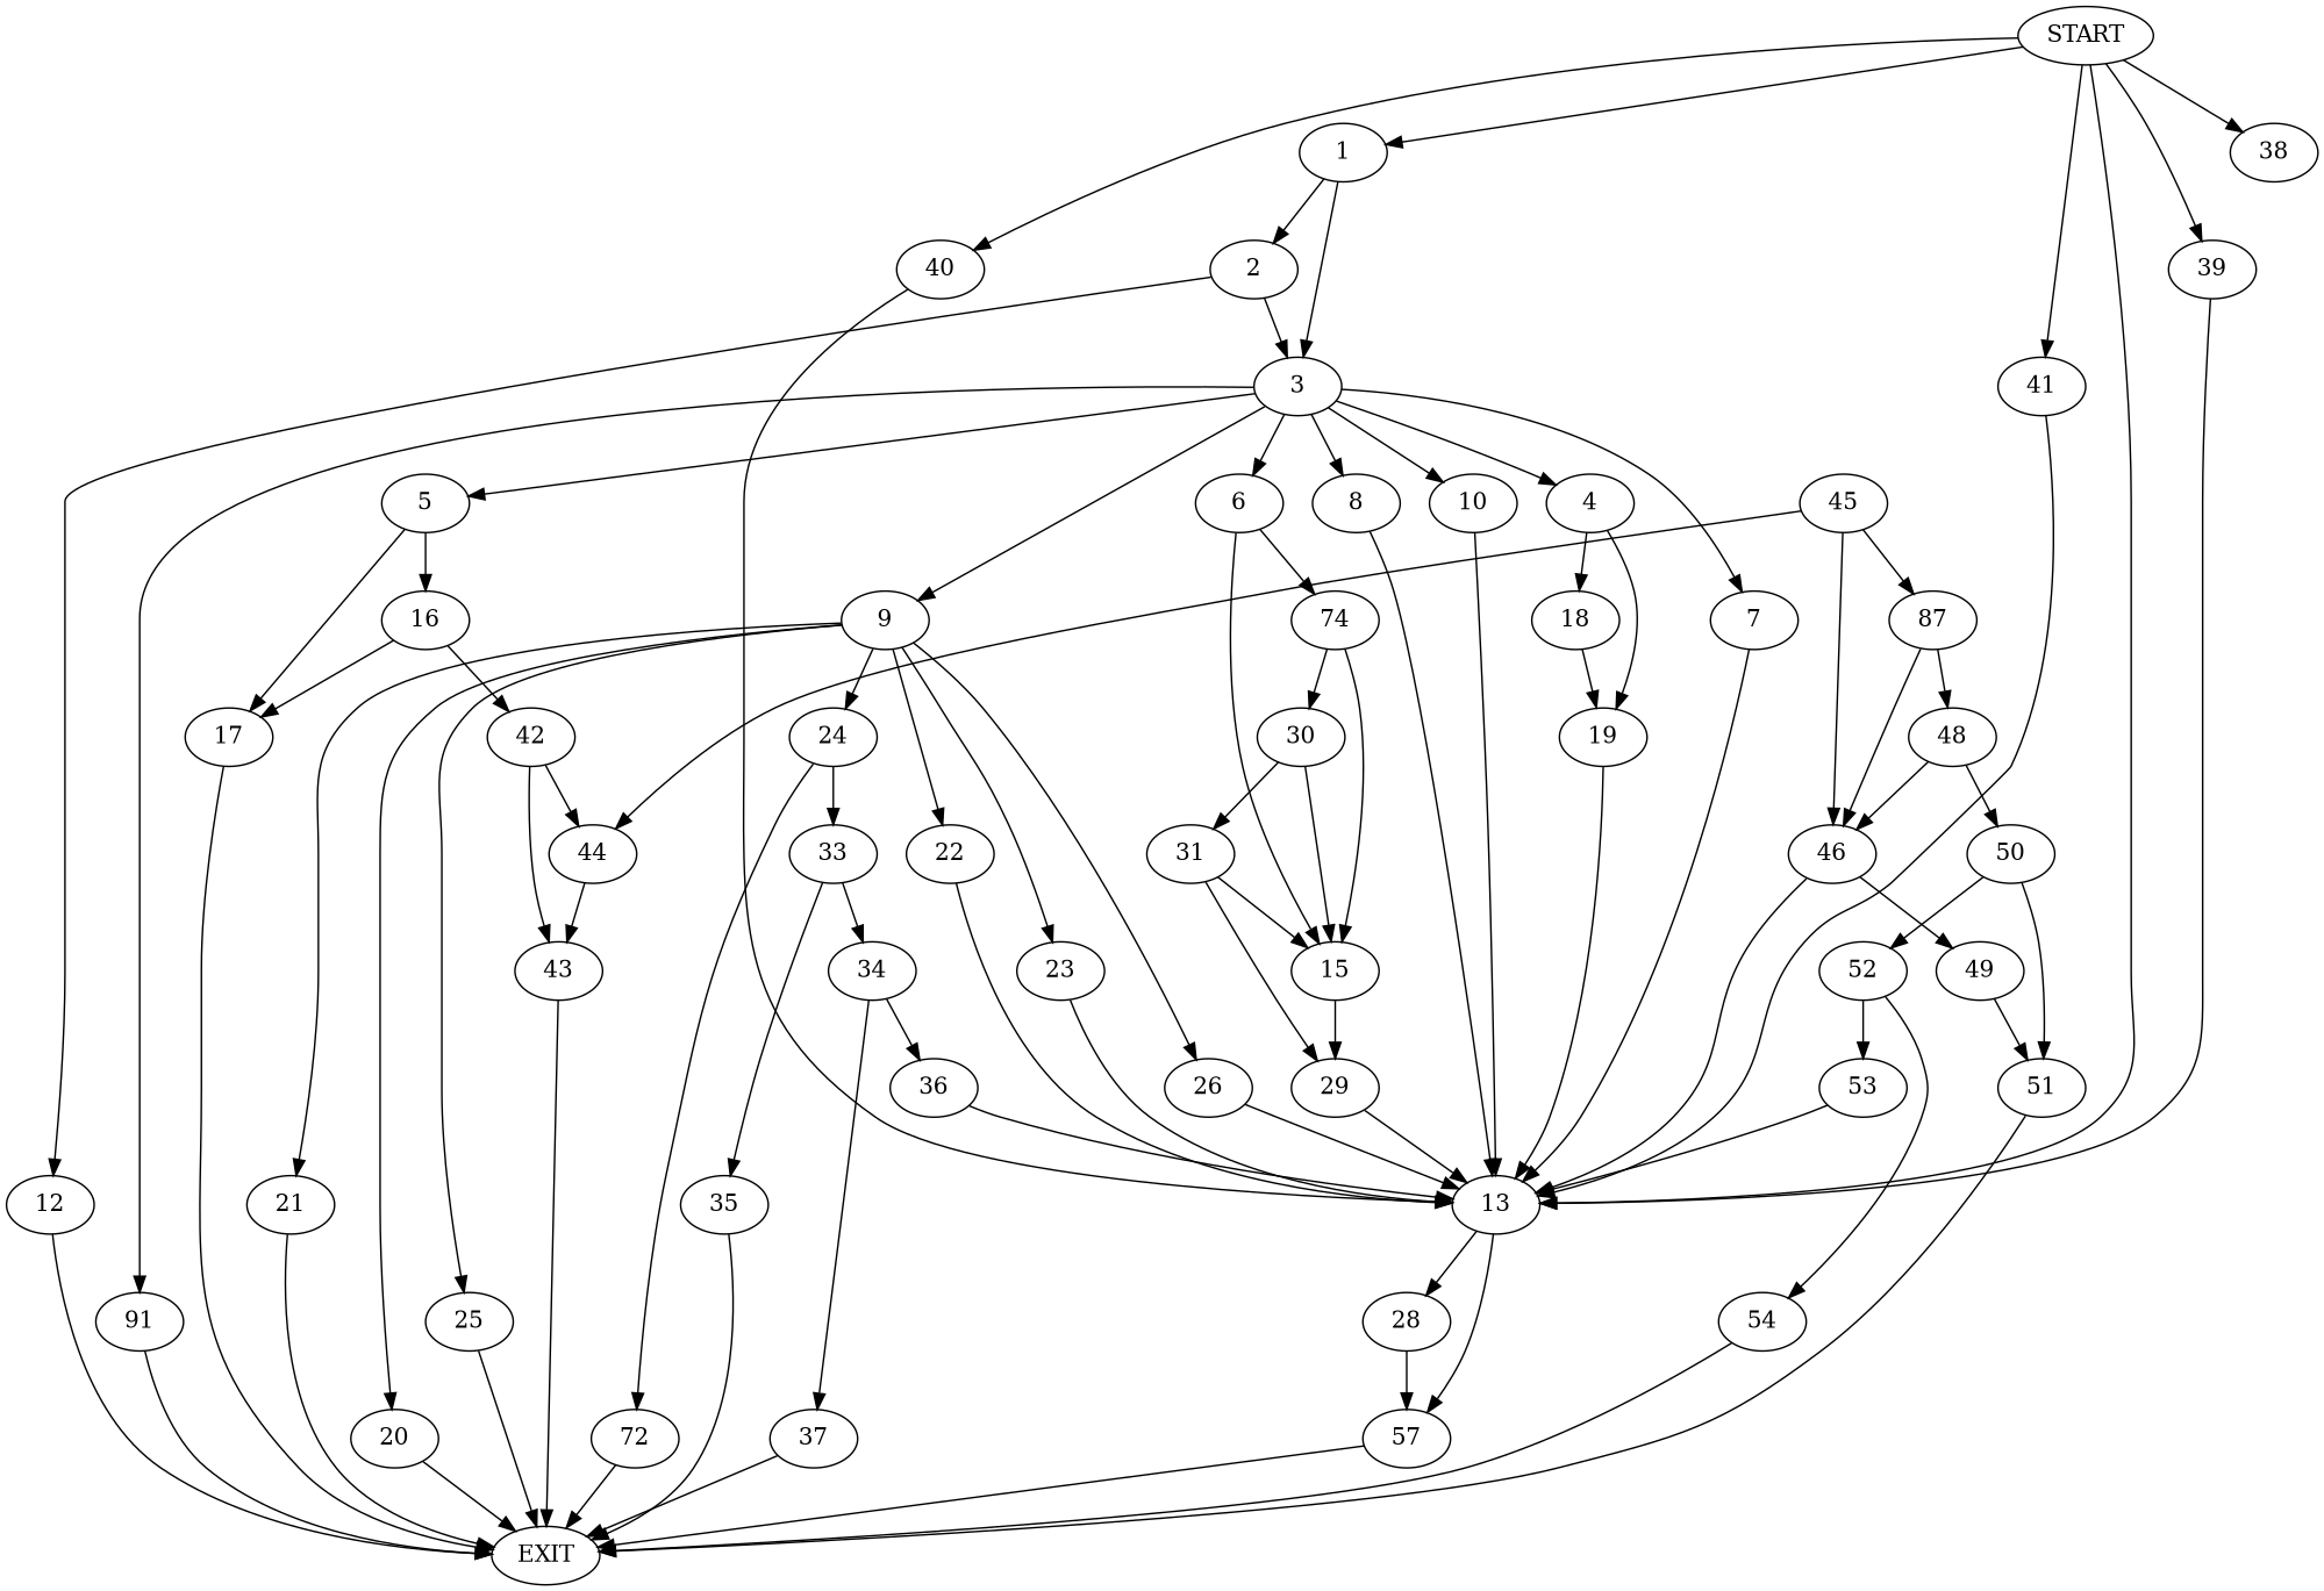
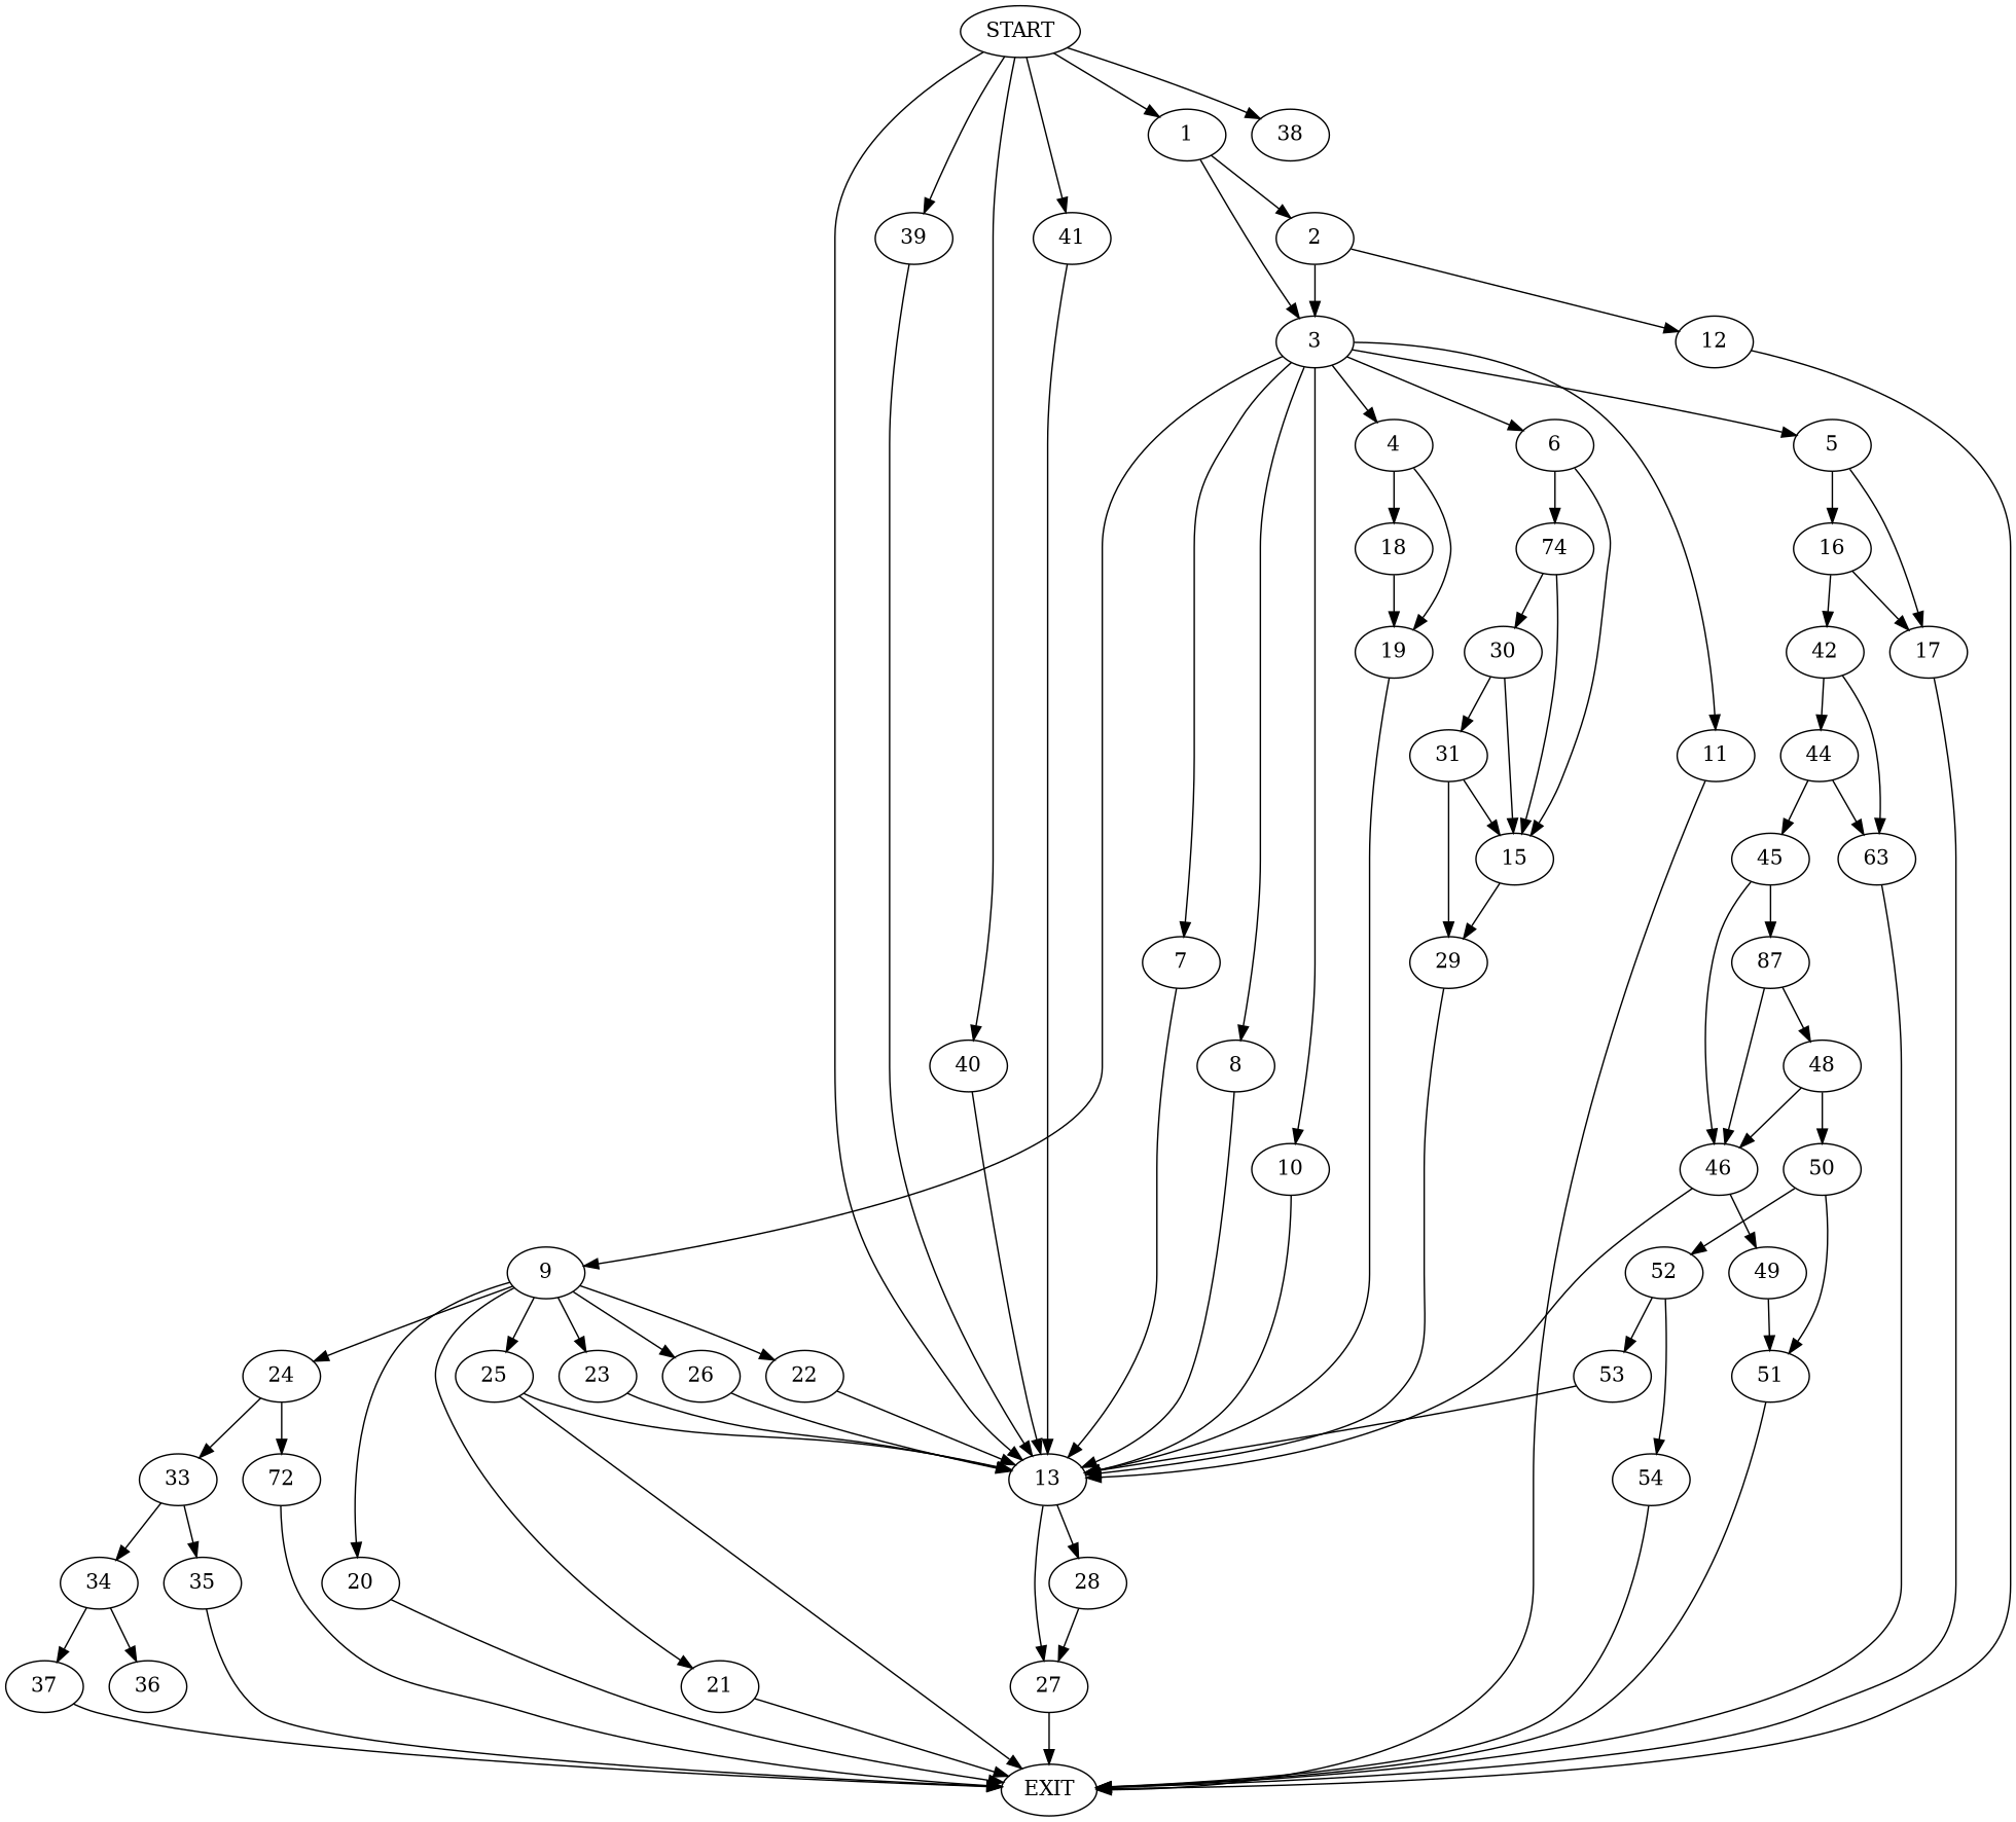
  digraph {
    n1 [label=START]
    1
    38
    39
    40
    41
    13
    2
    3
    n10 [label=EXIT]
    12
    4
    5
    6
    7
    8
    9
    10
-   11 [label=91]
+   11
    18
    19
    16
    17
    n24 [label=74]
    15
    20
    21
    22
    23
    24
    25
    26
    42
    30
    29
-   27 [label=57]
+   27
    28
    n38 [label=72]
    33
    31
-   43
+   43 [label=63]
    44
    34
    35
    36
    37
    45
    46
    n49 [label=87]
    49
    48
    51
    50
    52
    53
    54
    n1 -> 1
    n1 -> 38
    n1 -> 39
    n1 -> 40
    n1 -> 41
    n1 -> 13
    1 -> 2
    1 -> 3
    39 -> 13
    40 -> 13
    41 -> 13
    13 -> 27
    13 -> 28
    2 -> 3
    2 -> 12
    3 -> 4
    3 -> 5
    3 -> 6
    3 -> 7
    3 -> 8
    3 -> 9
    3 -> 10
    3 -> 11
    12 -> n10
    4 -> 18
    4 -> 19
    5 -> 16
    5 -> 17
    6 -> n24
    6 -> 15
    7 -> 13
    8 -> 13
    9 -> 20
    9 -> 21
    9 -> 22
    9 -> 23
    9 -> 24
    9 -> 25
    9 -> 26
    10 -> 13
    11 -> n10
    18 -> 19
    19 -> 13
    16 -> 17
    16 -> 42
    17 -> n10
    n24 -> 15
    n24 -> 30
    15 -> 29
    20 -> n10
    21 -> n10
    22 -> 13
    23 -> 13
    24 -> n38
    24 -> 33
    25 -> n10
    26 -> 13
    42 -> 43
    42 -> 44
    30 -> 15
    30 -> 31
    29 -> 13
    27 -> n10
    28 -> 27
    n38 -> n10
    33 -> 34
    33 -> 35
    31 -> 15
    31 -> 29
    43 -> n10
    44 -> 43
-   45 -> 44
+   44 -> 45
    34 -> 36
    34 -> 37
    35 -> n10
-   36 -> 13
+   25 -> 13
    37 -> n10
    45 -> 46
    45 -> n49
    46 -> 13
    46 -> 49
    n49 -> 46
    n49 -> 48
    49 -> 51
    48 -> 46
    48 -> 50
    51 -> n10
    50 -> 51
    50 -> 52
    52 -> 53
    52 -> 54
    53 -> 13
    54 -> n10
  }
